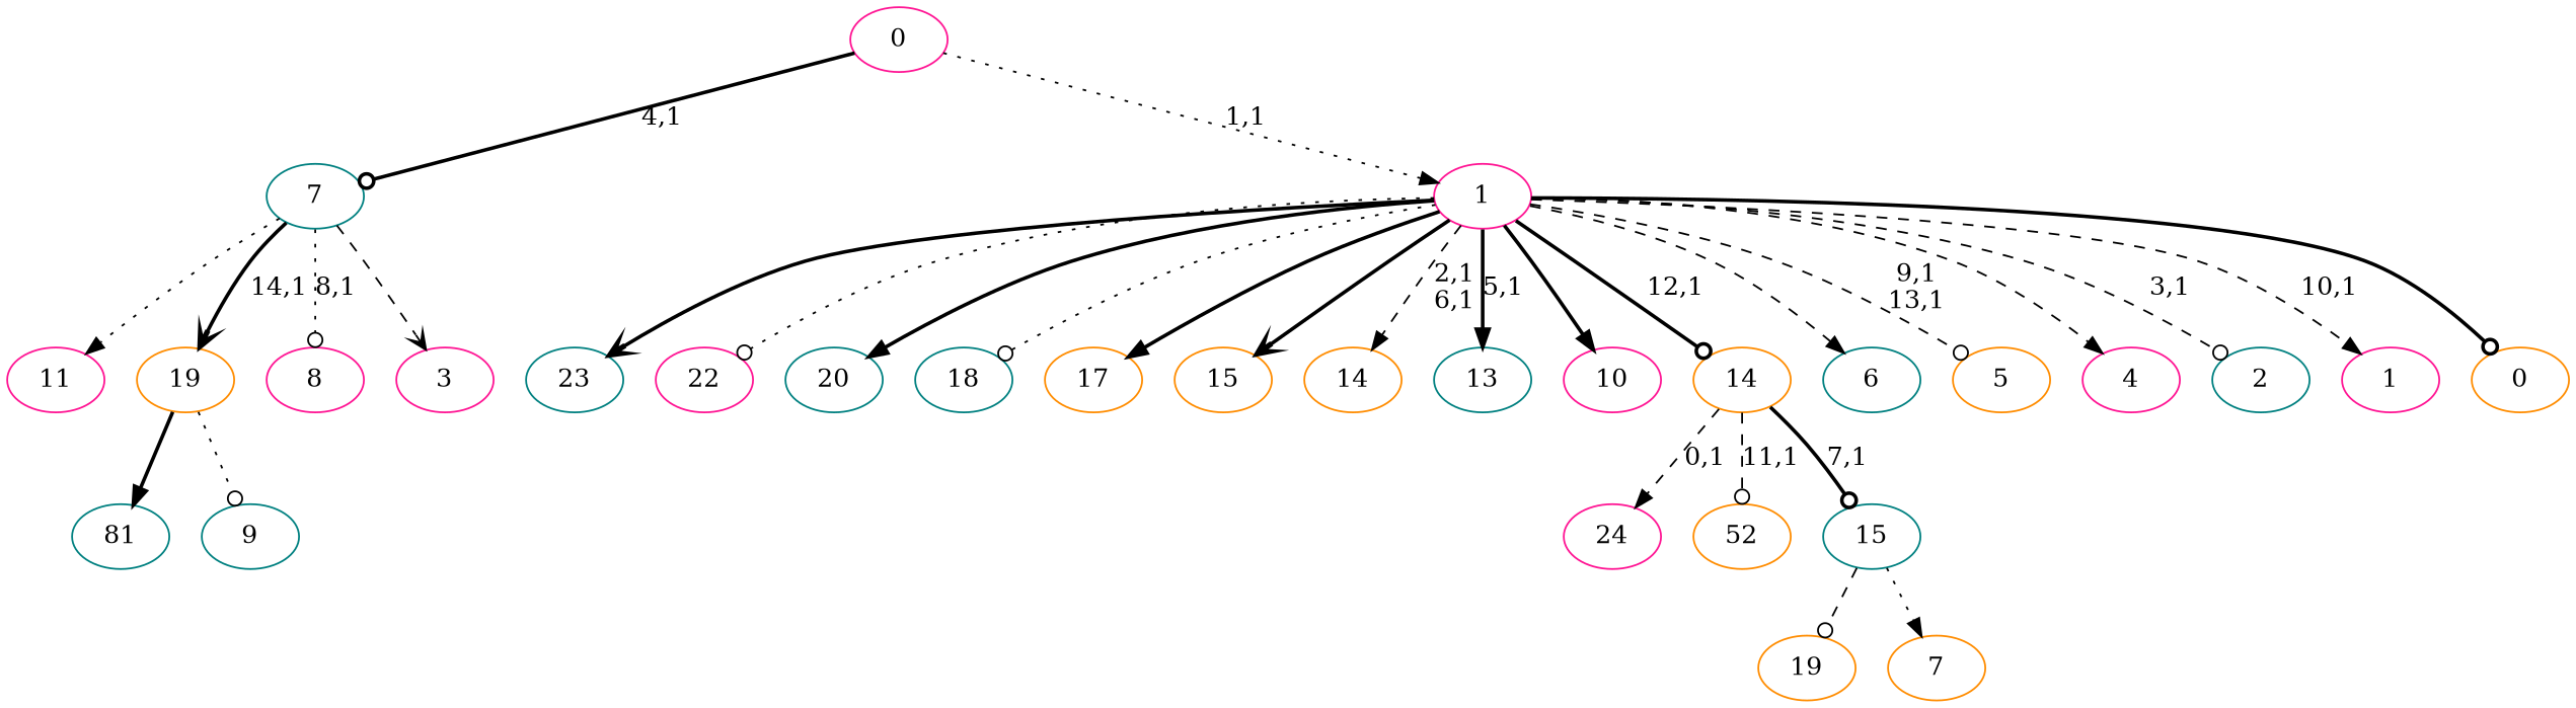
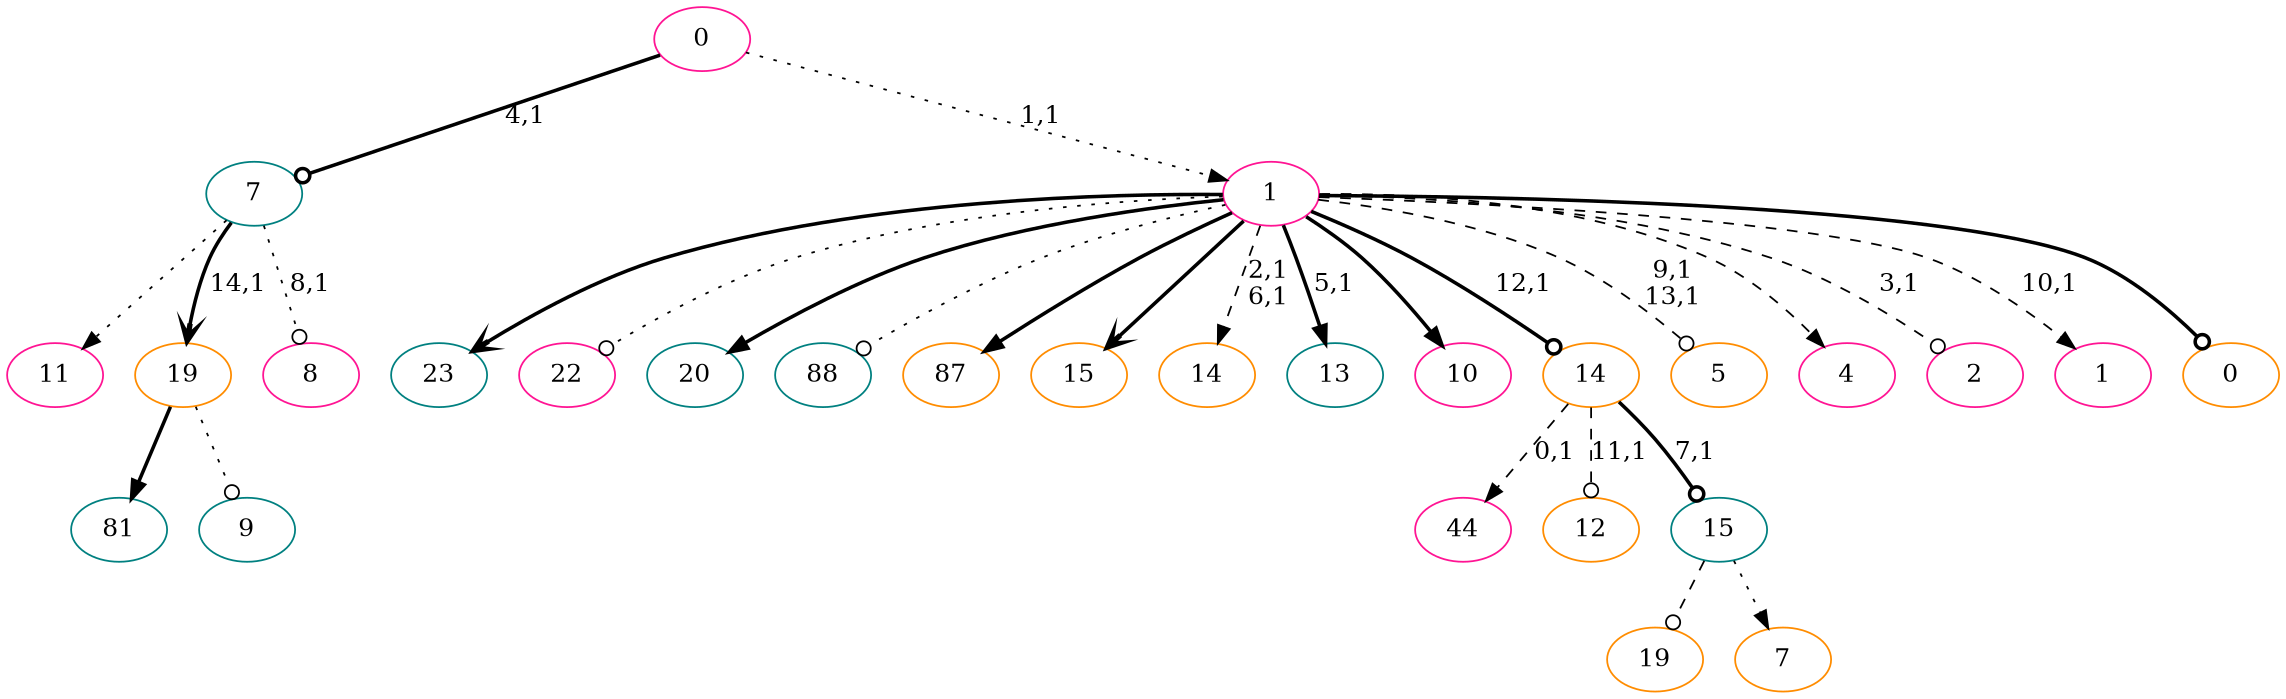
  digraph {
    node [color=deeppink]
    edge [arrowhead=normal style=bold]
-   n1 [label=24]
+   n1 [label=44]
    n2 [color=teal label=23]
    n3 [label=22]
    n4 [color=teal label=81]
    n5 [color=teal label=20]
    n6 [color=darkorange label=19]
-   n7 [color=teal label=18]
-   n8 [color=darkorange label=17]
+   n7 [color=teal label=88]
+   n8 [color=darkorange label=87]
    n9 [color=darkorange label=15]
    n10 [color=darkorange label=14]
    n11 [color=teal label=13]
-   n12 [color=darkorange label=52]
+   n12 [color=darkorange label=12]
    n13 [label=11]
    n14 [label=10]
    n15 [color=teal label=9]
    19 [color=darkorange]
    n17 [label=8]
    n18 [color=darkorange label=7]
    15 [color=teal]
    14 [color=darkorange]
-   n21 [color=teal label=6]
    n22 [color=darkorange label=5]
    n23 [label=4]
-   n24 [label=3]
    7 [color=teal]
-   n26 [color=teal label=2]
+   n26 [label=2]
    n27 [label=1]
    n28 [color=darkorange label=0]
    1
    0
    19 -> n4
    19 -> n15 [arrowhead=odot style=dotted]
    15 -> n6 [arrowhead=odot style=dashed]
    15 -> n18 [style=dotted]
    14 -> n1 [label="0,1" style=dashed]
    14 -> n12 [arrowhead=odot label="11,1" style=dashed]
    14 -> 15 [arrowhead=odot label="7,1"]
    7 -> n13 [style=dotted]
    7 -> 19 [arrowhead=vee label="14,1"]
    7 -> n17 [arrowhead=odot label="8,1" style=dotted]
-   7 -> n24 [arrowhead=vee style=dashed]
    1 -> n2 [arrowhead=vee]
    1 -> n3 [arrowhead=odot style=dotted]
    1 -> n5
    1 -> n7 [arrowhead=odot style=dotted]
    1 -> n8
    1 -> n9 [arrowhead=vee]
    1 -> n10 [label="2,1\n6,1" style=dashed]
    1 -> n11 [label="5,1"]
    1 -> n14
    1 -> 14 [arrowhead=odot label="12,1"]
-   1 -> n21 [style=dashed]
    1 -> n22 [arrowhead=odot label="9,1\n13,1" style=dashed]
    1 -> n23 [style=dashed]
    1 -> n26 [arrowhead=odot label="3,1" style=dashed]
    1 -> n27 [label="10,1" style=dashed]
    1 -> n28 [arrowhead=odot]
    0 -> 7 [arrowhead=odot label="4,1"]
    0 -> 1 [label="1,1" style=dotted]
  }
